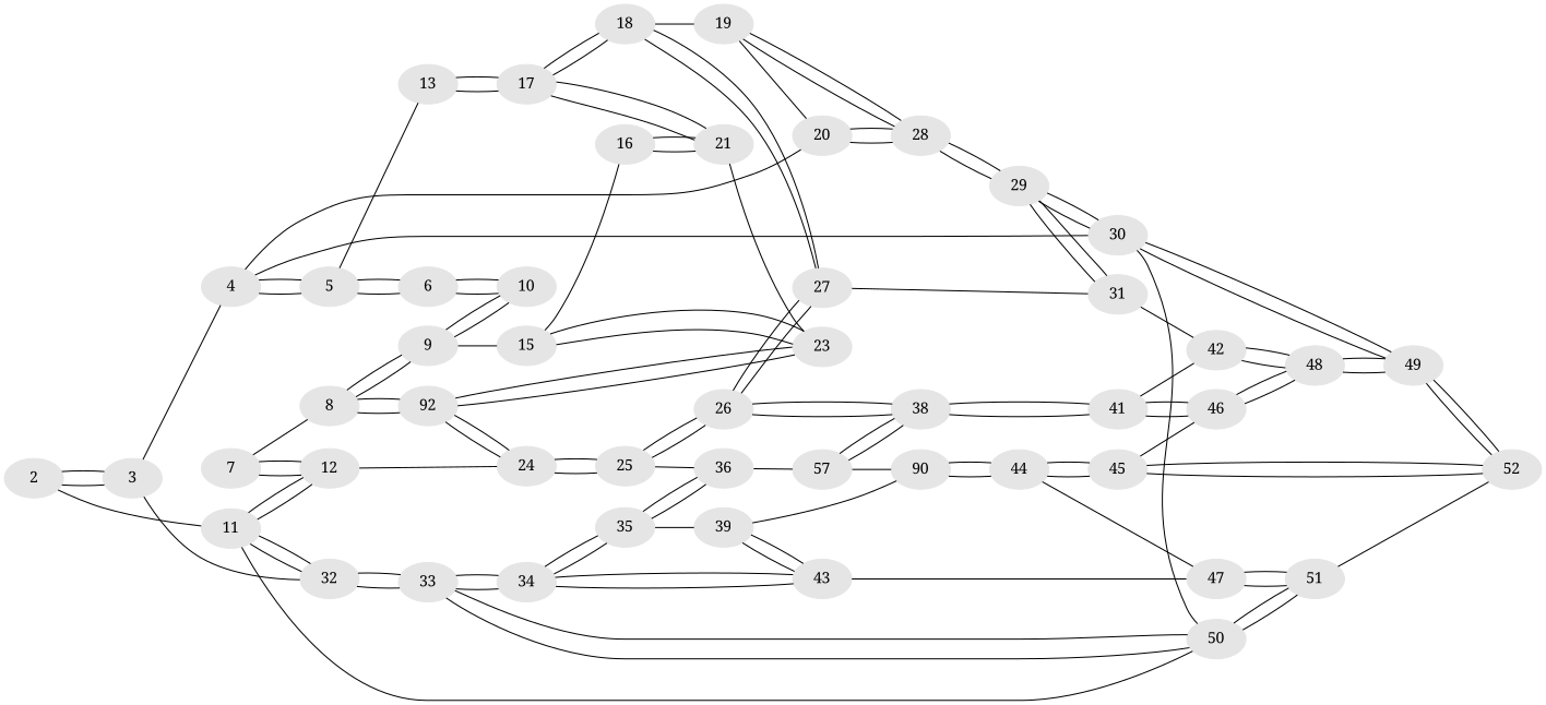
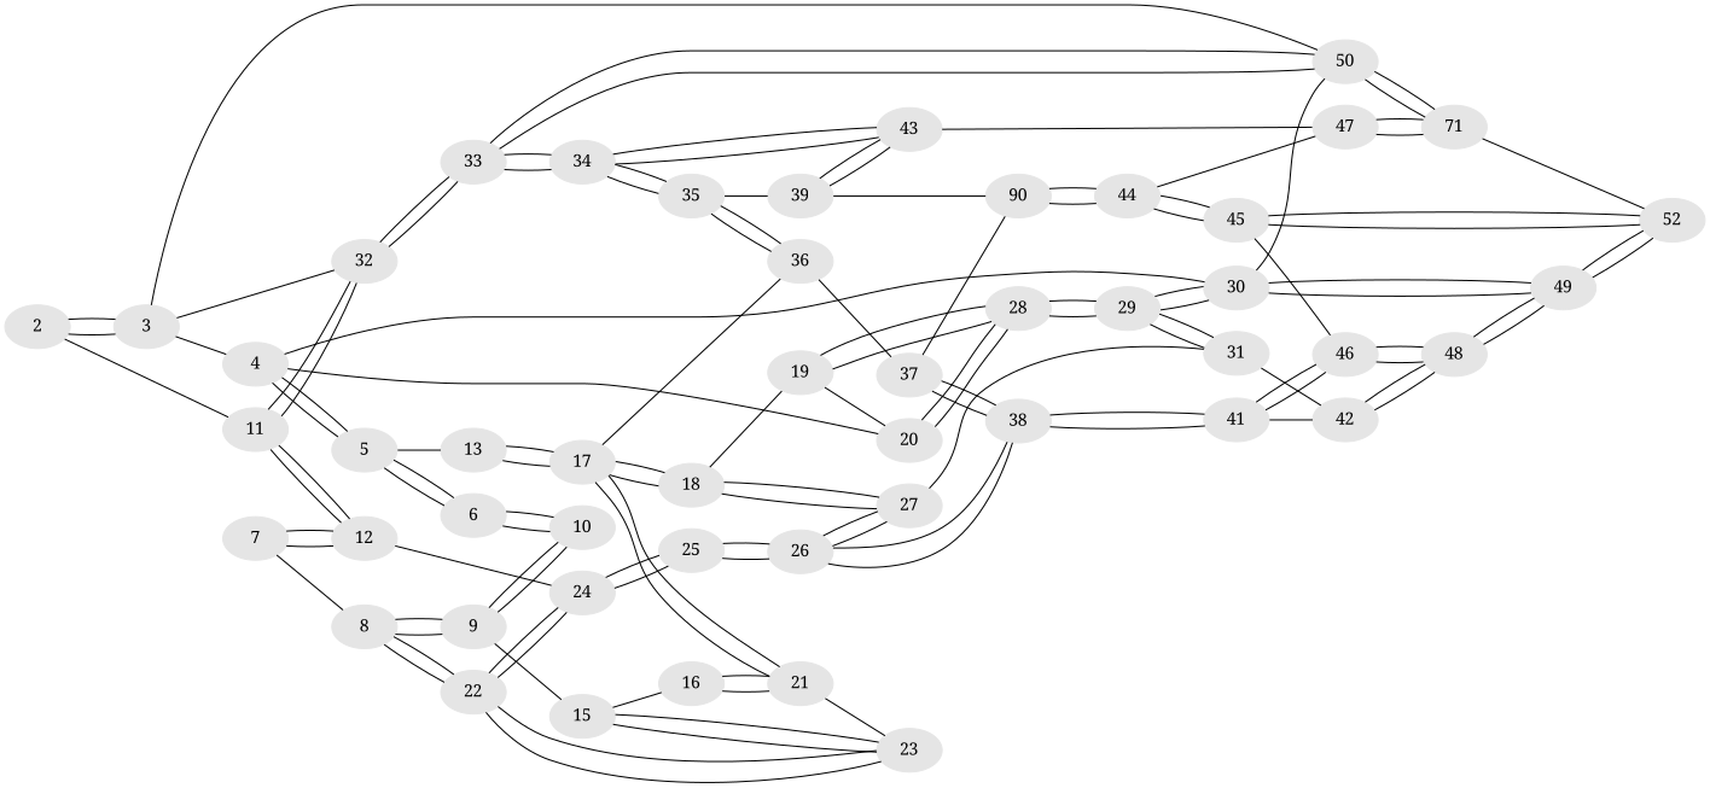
  graph {
    fontname="Noto Serif"
    rankdir=LR
    node [color=gray90 fontname="Noto Serif" style=filled]
    edge [fontname="Noto Serif"]
    2
    3
    11
    7
    8
    12
    4
    32
    50
    5
    20
    30
    33
-   51
+   51 [label=71]
    6
    13
    28
    49
    10
    17
    9
-   22 [label=92]
+   22
    24
    15
    23
    16
    25
    21
    18
    19
    27
    31
    29
    26
    36
    38
-   37 [label=57]
+   37
    41
    42
    52
    48
    34
    35
    43
    39
    47
    n47 [label=90]
    44
    46
    45
    2 -- 3
    2 -- 3
    2 -- 11
    3 -- 4
    3 -- 32
-   11 -- 50
+   3 -- 50
    11 -- 12
    11 -- 12
    11 -- 32
    11 -- 32
    7 -- 8
    7 -- 12
    7 -- 12
    8 -- 9
    8 -- 9
    8 -- 22
    8 -- 22
    12 -- 24
    4 -- 5
    4 -- 5
    4 -- 20
    4 -- 30
    32 -- 33
    32 -- 33
    50 -- 51
    50 -- 51
    5 -- 6
    5 -- 6
    5 -- 13
    20 -- 28
    20 -- 28
    30 -- 50
    30 -- 49
    30 -- 49
    33 -- 50
    33 -- 50
    33 -- 34
    33 -- 34
    51 -- 52
    6 -- 10
    6 -- 10
    13 -- 17
    13 -- 17
    28 -- 29
    28 -- 29
    49 -- 52
    49 -- 52
    17 -- 21
    17 -- 21
    17 -- 18
    17 -- 18
    9 -- 10
    9 -- 10
    9 -- 15
    22 -- 24
    22 -- 24
    22 -- 23
    22 -- 23
    24 -- 25
    24 -- 25
    15 -- 23
    15 -- 23
    15 -- 16
    16 -- 21
    16 -- 21
    25 -- 26
    25 -- 26
-   25 -- 36
+   17 -- 36
    21 -- 23
    18 -- 19
    18 -- 27
    18 -- 27
    19 -- 20
    19 -- 28
    19 -- 28
    27 -- 31
    31 -- 42
    29 -- 30
    29 -- 30
    29 -- 31
    29 -- 31
    26 -- 27
    26 -- 27
    26 -- 38
    26 -- 38
    36 -- 37
    38 -- 41
    38 -- 41
    37 -- 38
    37 -- 38
    37 -- n47
    41 -- 42
    41 -- 46
    41 -- 46
    42 -- 48
    42 -- 48
    48 -- 49
    48 -- 49
    34 -- 35
    34 -- 35
    34 -- 43
    34 -- 43
    35 -- 36
    35 -- 36
    35 -- 39
    43 -- 47
    39 -- 43
    39 -- 43
    39 -- n47
    47 -- 51
    47 -- 51
    n47 -- 44
    n47 -- 44
    44 -- 47
    44 -- 45
    44 -- 45
    46 -- 48
    46 -- 48
    45 -- 52
    45 -- 52
    45 -- 46
  }
